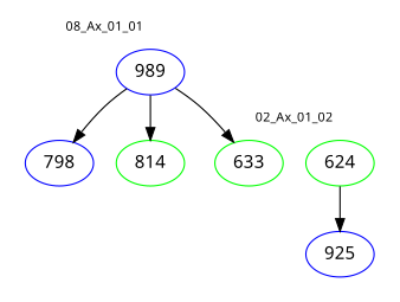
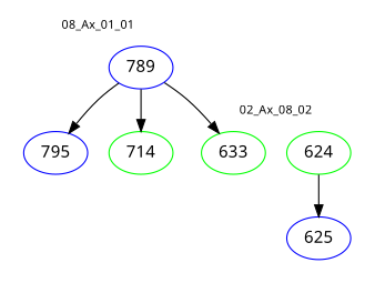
  digraph {
    fontname="Noto Sans"
    node [color=blue fontname="Noto Sans"]
    edge [color=black fontname="Noto Sans"]
-   n1 [label=989]
-   n2 [label=798]
-   n3 [color=green label=814]
+   n1 [label=789]
+   n2 [label=795]
+   n3 [color=green label=714]
    n4 [color=green label=624]
-   n5 [label=925]
+   n5 [label=625]
    n6 [color=green label=633]
    subgraph cluster_1 {
      color=white
      fontsize=10
      label="08_Ax_01_01"
      n1
      n2
      n3
    }
    subgraph cluster_2 {
      color=white
      fontsize=10
-     label="02_Ax_01_02"
+     label="02_Ax_08_02"
      n4
      n5
      n6
    }
    n1 -> n2
    n1 -> n3
    n1 -> n6
    n4 -> n5
  }
